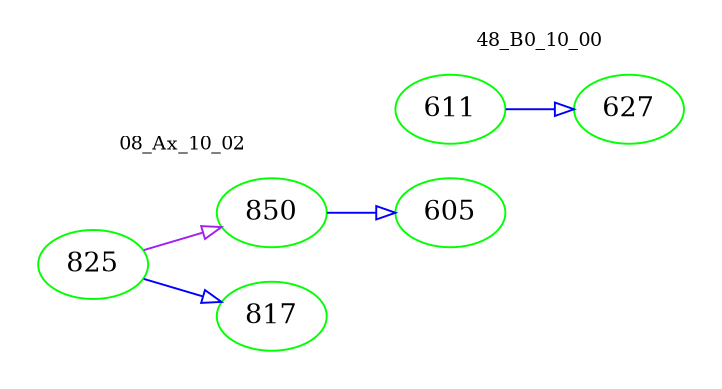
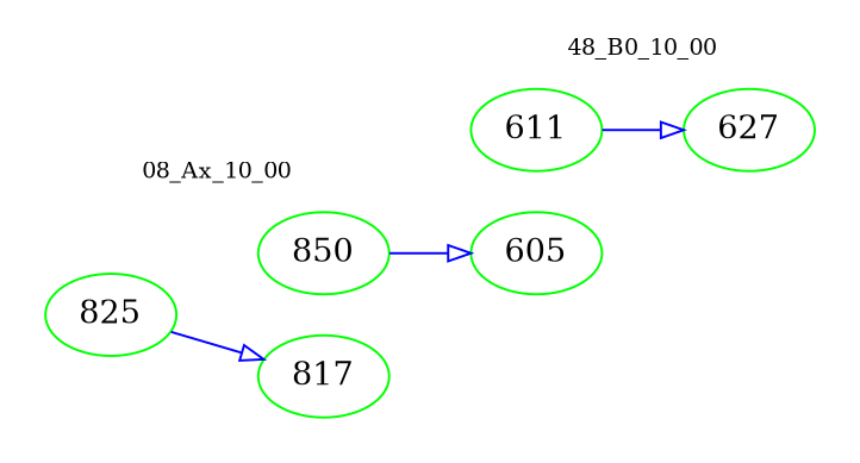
  digraph {
    fontname="DejaVu Serif"
    rankdir=LR
    node [color=green fontname="DejaVu Serif"]
    edge [arrowhead=onormal color=blue fontname="DejaVu Serif"]
    n1 [label=825]
    n2 [label=817]
    n3 [label=850]
    n4 [label=611]
    n5 [label=605]
    n6 [label=627]
    subgraph cluster_1 {
      color=white
      fontsize=10
-     label="08_Ax_10_02"
+     label="08_Ax_10_00"
      n1
      n2
      n3
    }
    subgraph cluster_2 {
      color=white
      fontsize=10
      label="48_B0_10_00"
      n4
      n5
      n6
    }
    n1 -> n2
-   n1 -> n3 [color=purple]
    n3 -> n5
    n4 -> n6
  }
